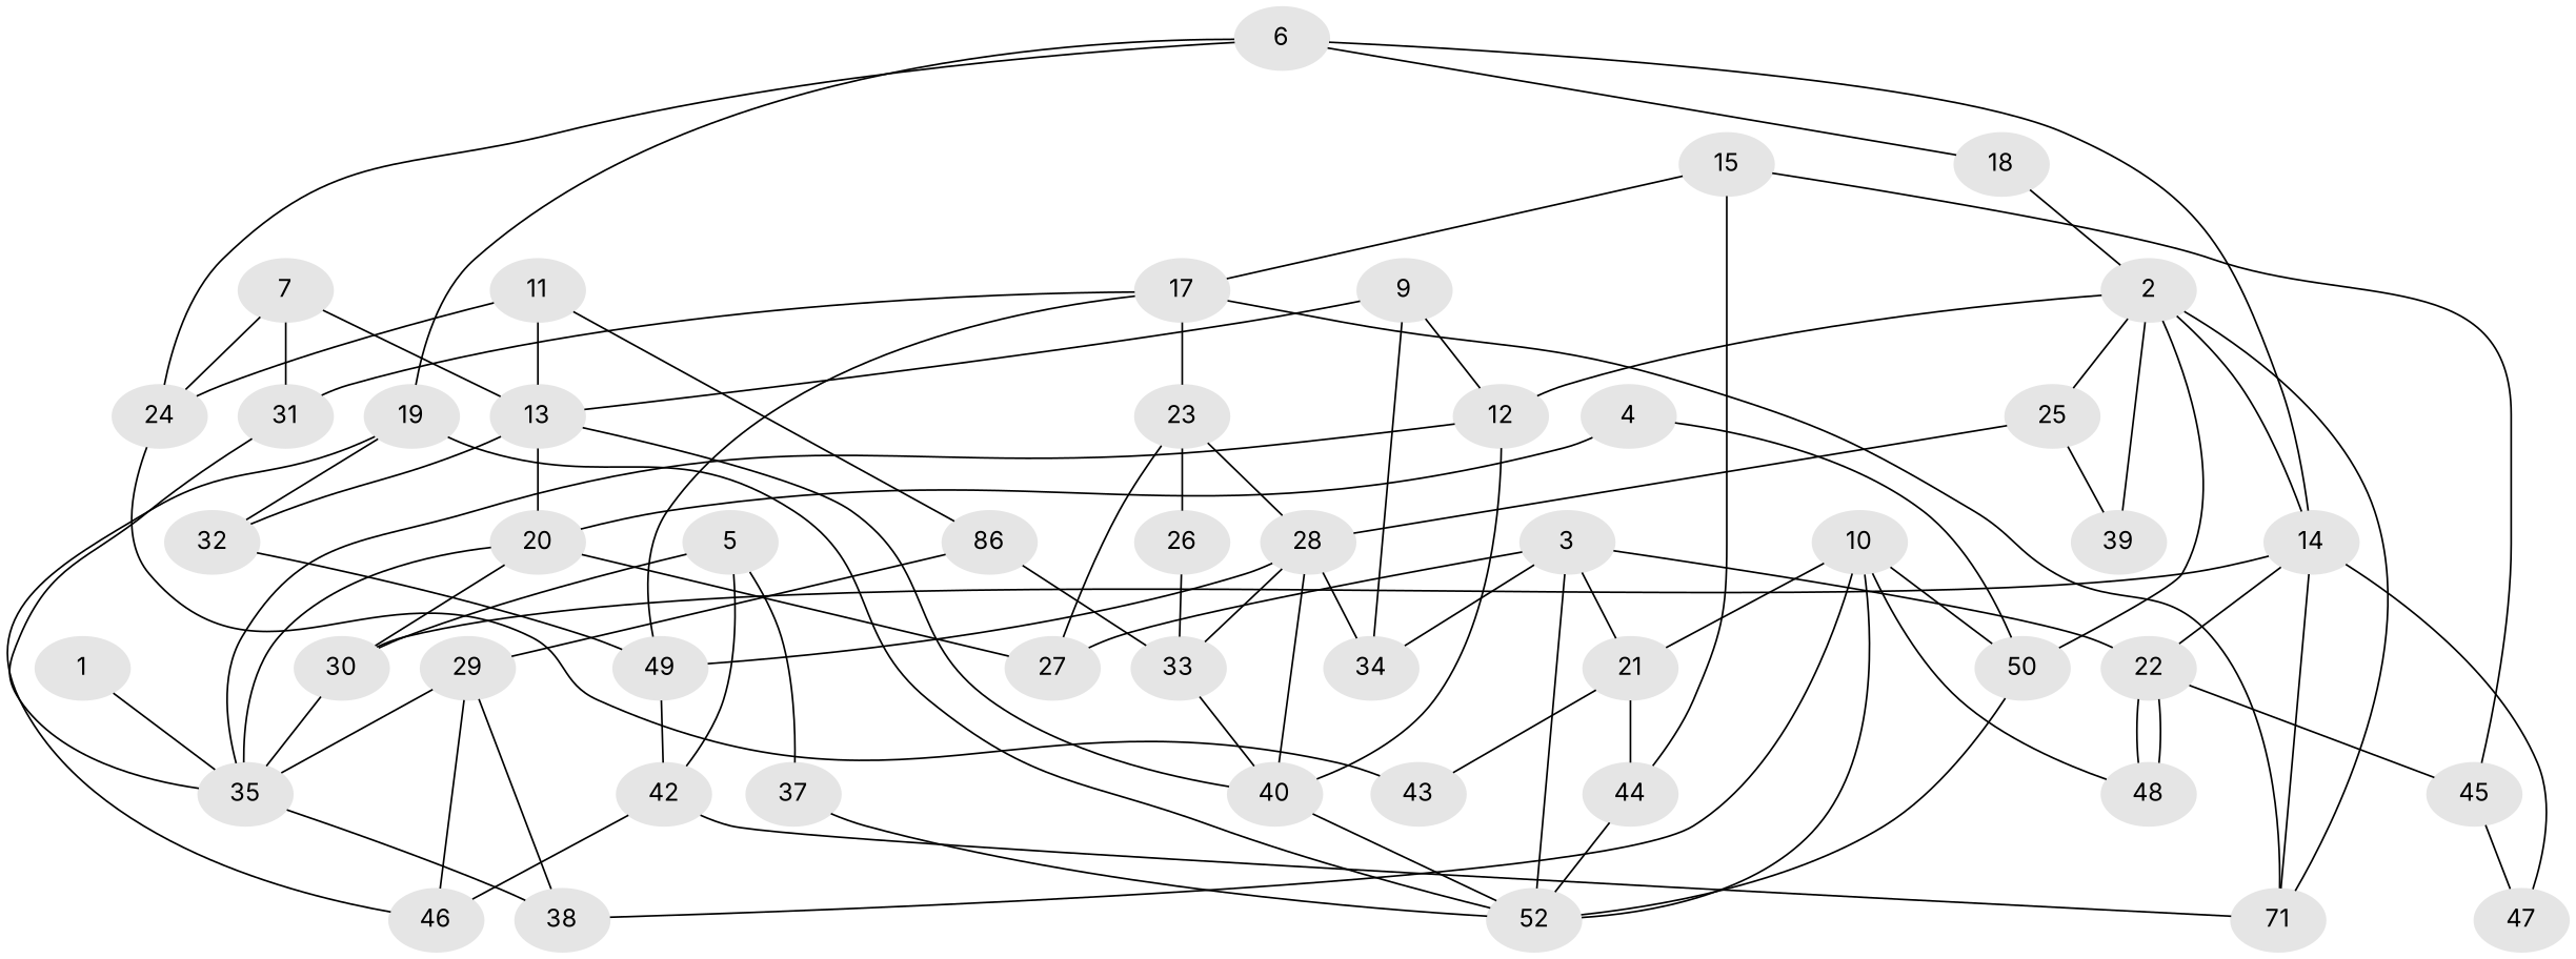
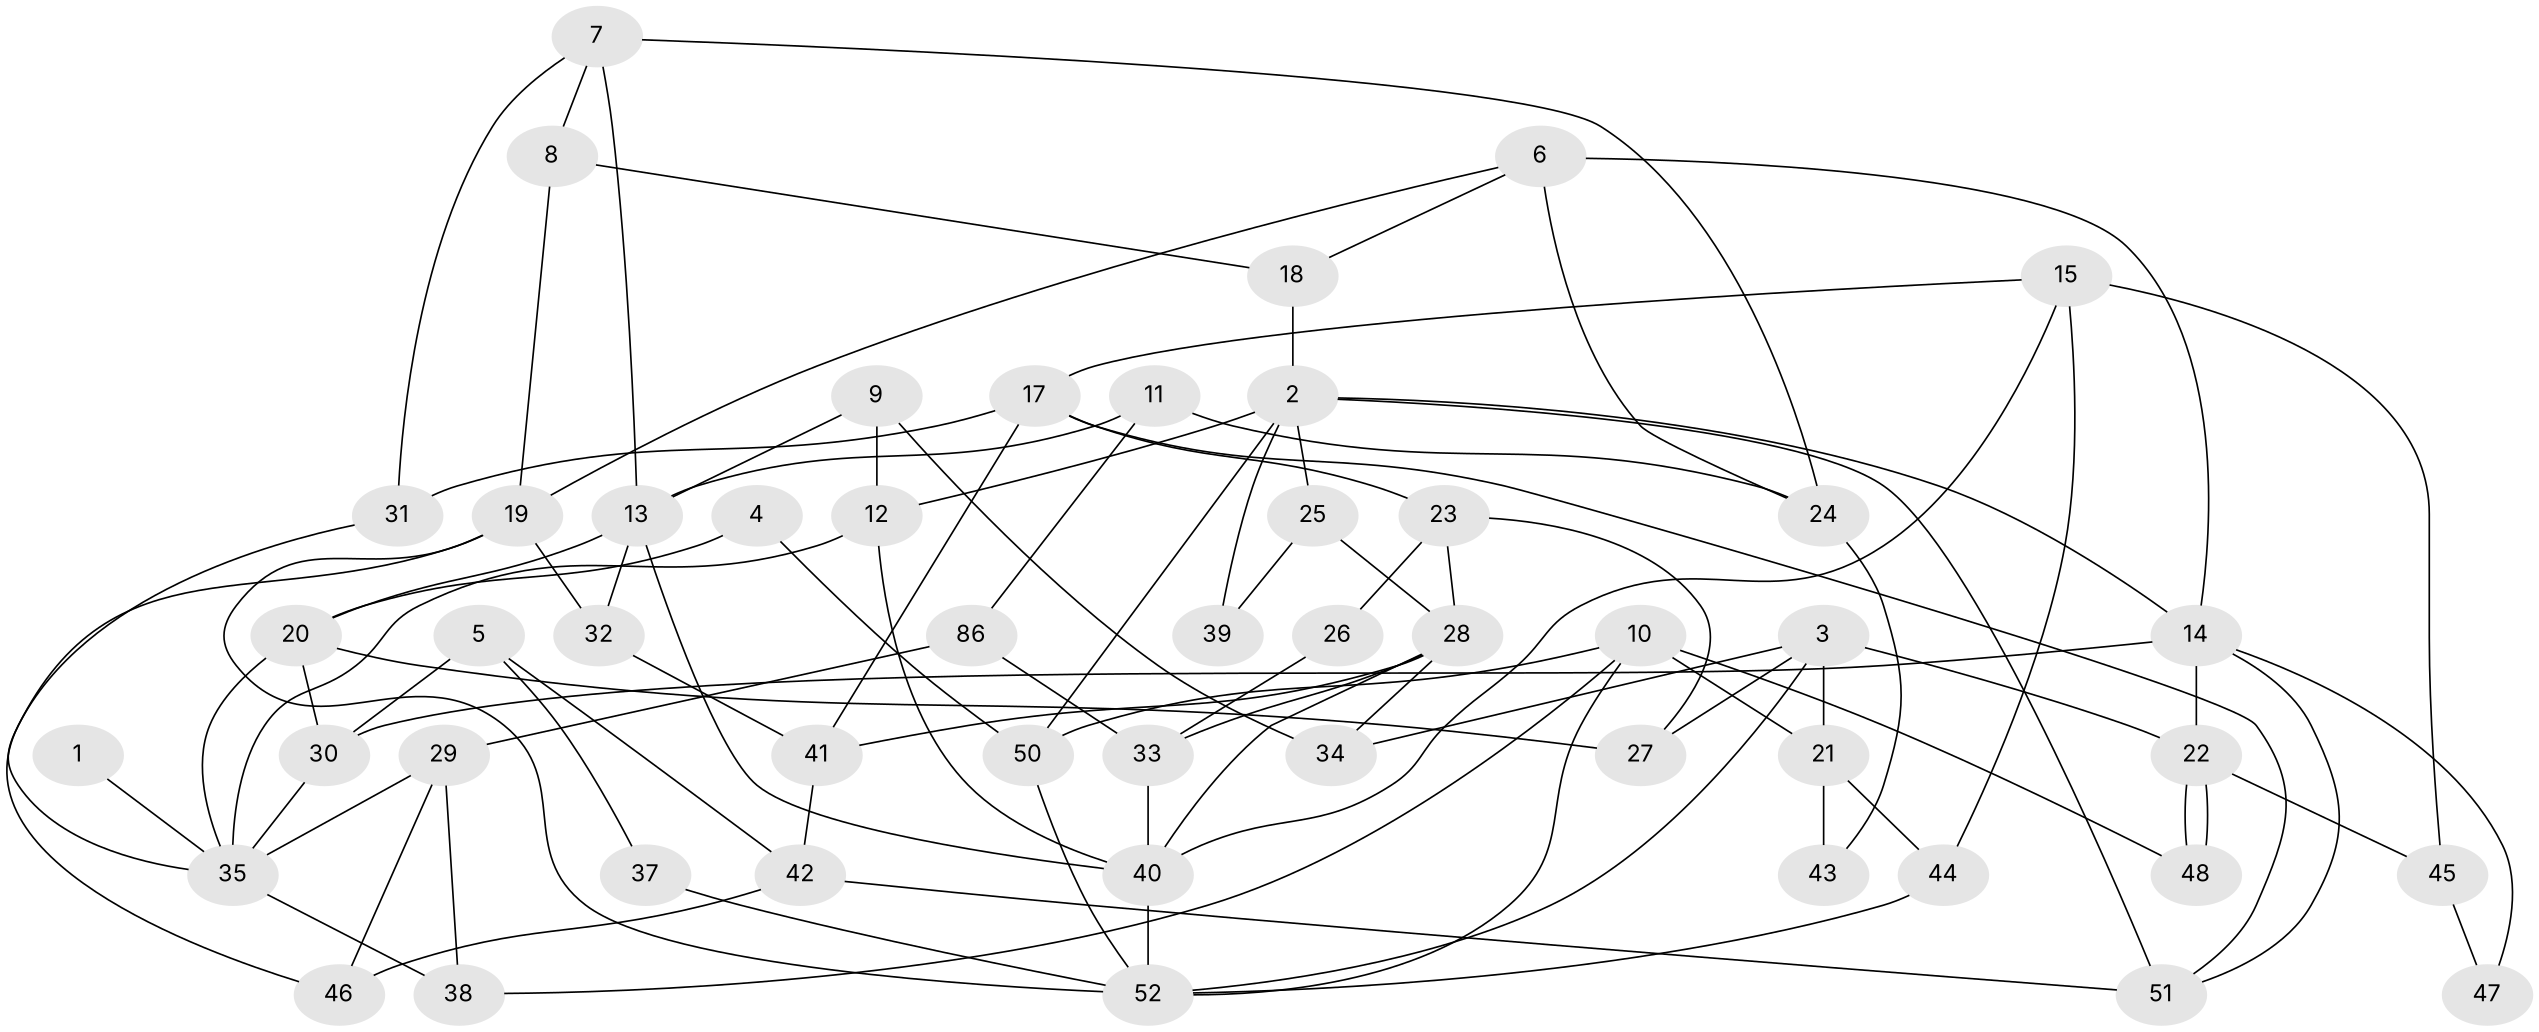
  graph {
    fontname=Inter
    node [color=gray90 fontname=Inter style=filled]
    edge [fontname=Inter]
    1
    35
    5
    30
    37
    42
    38
    40
    52
    2
    12
    14
    25
    39
    50
-   51 [label=71]
+   51
    22
    47
    28
    3
    21
    27
    34
    44
    43
    48
    45
    4
    20
    46
    6
    18
    19
    24
    32
    7
+   8
    13
    31
    9
    10
    11
    n43 [label=86]
    33
    29
-   41 [label=49]
+   41
    15
    17
    23
    26
    1 -- 35
    35 -- 38
    5 -- 30
    5 -- 37
    5 -- 42
    30 -- 35
    37 -- 52
    42 -- 51
    42 -- 46
    40 -- 52
    2 -- 12
    2 -- 14
    2 -- 25
    2 -- 39
    2 -- 50
    2 -- 51
    12 -- 35
    12 -- 40
    14 -- 30
    14 -- 51
    14 -- 22
    14 -- 47
    25 -- 39
    25 -- 28
    50 -- 52
    22 -- 48
    22 -- 48
    22 -- 45
    28 -- 40
    28 -- 34
    28 -- 33
    28 -- 41
    3 -- 52
    3 -- 22
    3 -- 21
    3 -- 27
    3 -- 34
    21 -- 44
    21 -- 43
    44 -- 52
    45 -- 47
    4 -- 50
    4 -- 20
    20 -- 35
    20 -- 30
    20 -- 27
    6 -- 14
    6 -- 18
    6 -- 19
    6 -- 24
    18 -- 2
    19 -- 52
    19 -- 46
    19 -- 32
    24 -- 43
    32 -- 41
    7 -- 24
+   7 -- 8
    7 -- 13
    7 -- 31
+   8 -- 18
+   8 -- 19
    13 -- 40
    13 -- 20
    13 -- 32
    31 -- 35
    9 -- 12
    9 -- 34
    9 -- 13
    10 -- 38
    10 -- 52
    10 -- 50
    10 -- 21
    10 -- 48
    11 -- 24
    11 -- 13
    11 -- n43
    n43 -- 33
    n43 -- 29
    33 -- 40
    29 -- 35
    29 -- 38
    29 -- 46
    41 -- 42
+   15 -- 40
    15 -- 44
    15 -- 45
    15 -- 17
    17 -- 51
    17 -- 31
    17 -- 41
    17 -- 23
    23 -- 28
    23 -- 27
    23 -- 26
    26 -- 33
  }
